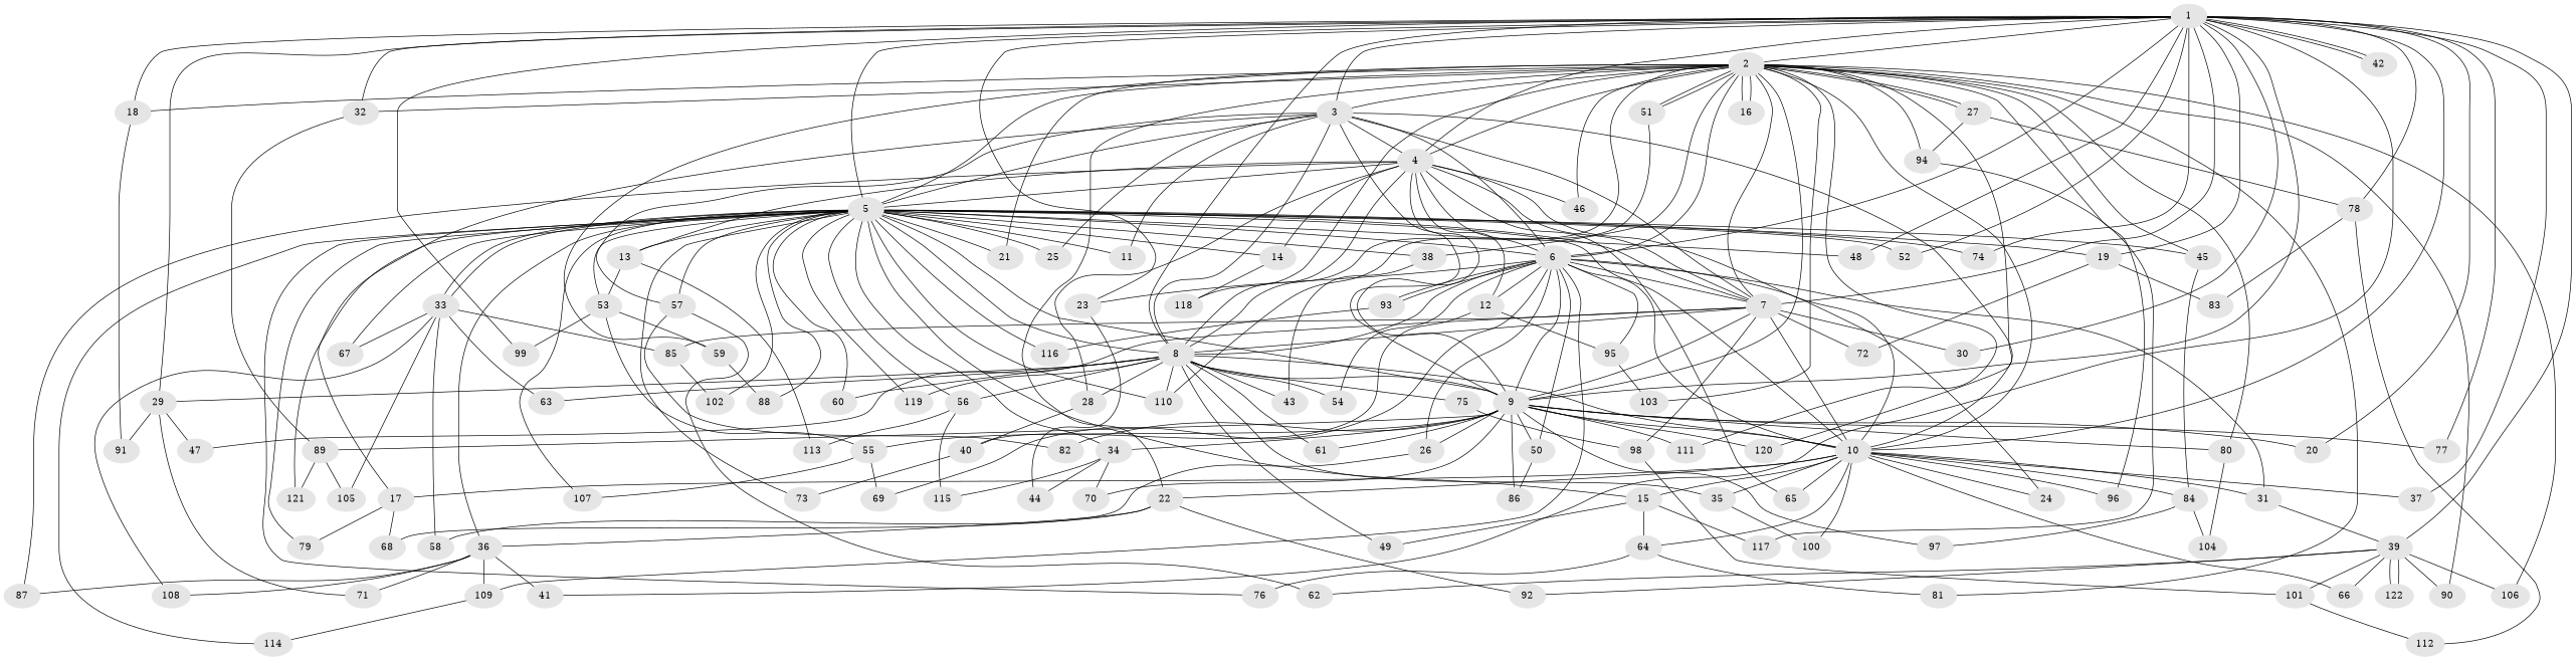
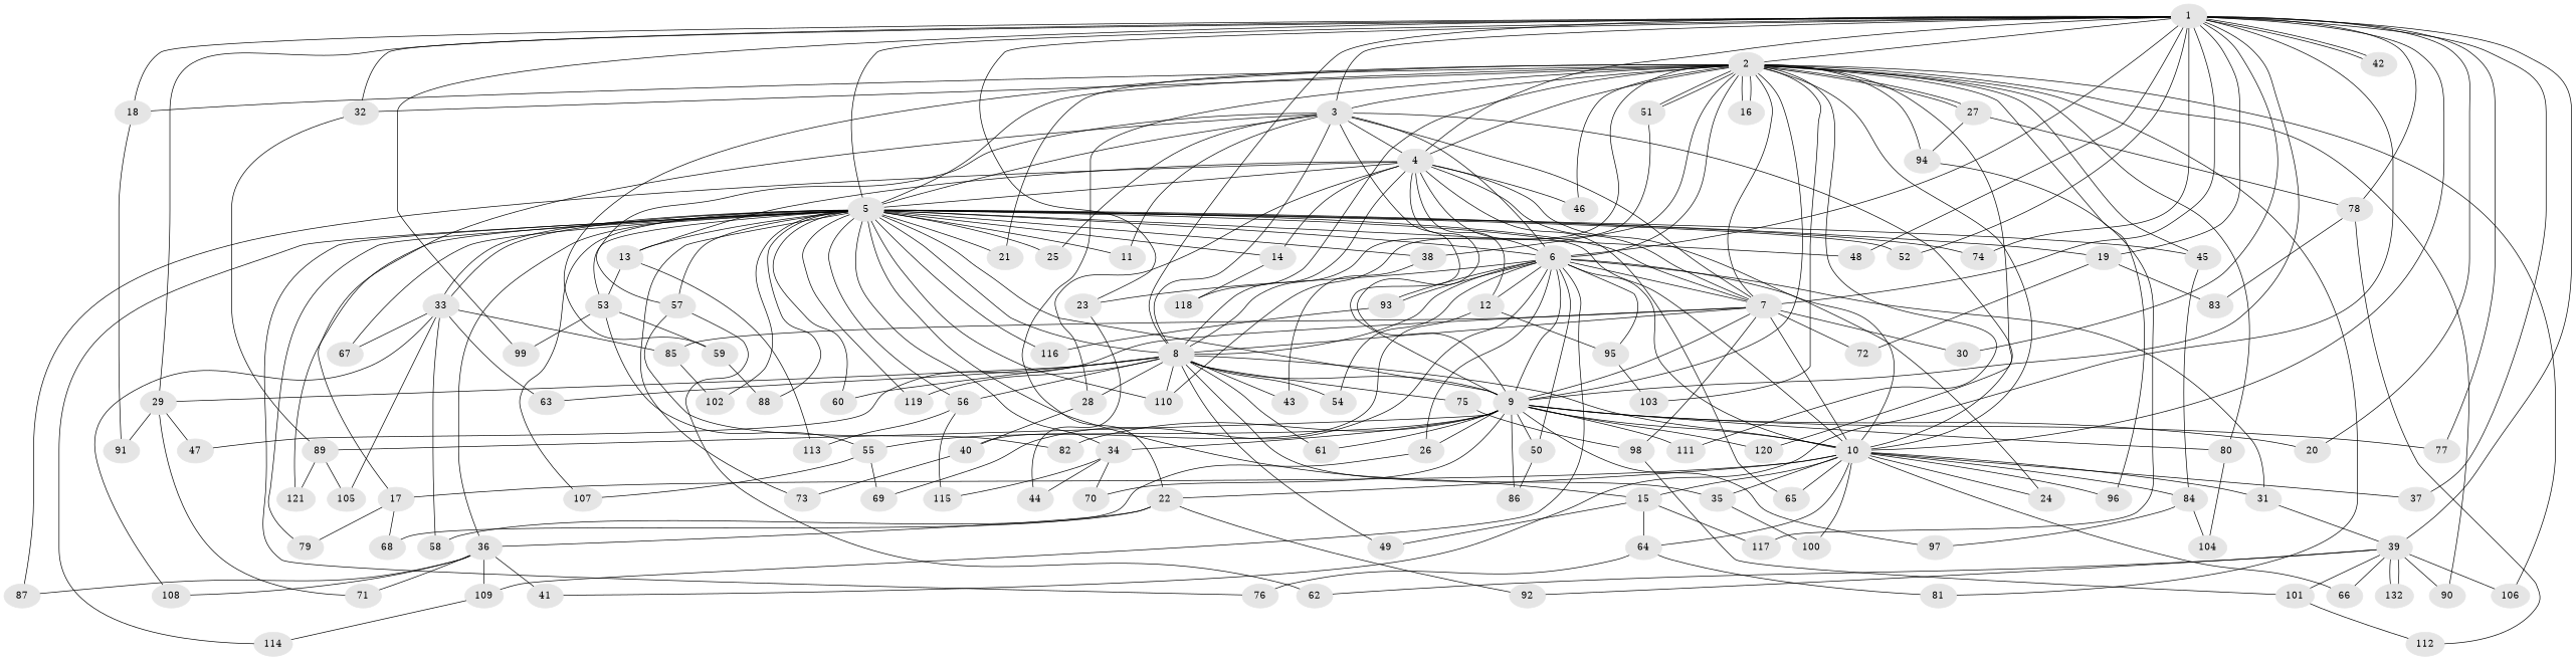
  graph {
    node [color=gray90 style=filled]
    1
    2
    3
    4
    5
    6
    7
    8
    9
    10
    18
    19
    20
    23
    29
    30
    32
    37
    39
    41
    42
    48
    52
    74
    77
    78
    99
    16
    21
    22
    27
    38
    45
    46
    51
    59
    80
    81
    90
    94
    96
    103
    106
    111
    118
    120
    11
    17
    25
    57
    12
    13
    14
    28
    65
    87
    15
    33
    34
    36
    53
    56
    60
    67
    73
    76
    79
    88
    102
    107
    114
    116
    119
    121
    110
    24
    26
    31
    50
    54
    69
    93
    95
    109
    47
    72
    85
    98
    75
    35
    43
    49
    61
    63
    55
    70
    82
    86
    89
    97
    64
    66
    84
    100
    91
    83
    44
    71
    92
    62
    101
-   122
+   122 [label=132]
    112
    58
    104
    117
    68
    40
    113
    105
    108
    115
    1 -- 2
    1 -- 3
    1 -- 4
    1 -- 5
    1 -- 6
    1 -- 7
    1 -- 8
    1 -- 9
    1 -- 10
    1 -- 18
    1 -- 19
    1 -- 20
    1 -- 23
    1 -- 29
    1 -- 30
    1 -- 32
    1 -- 37
    1 -- 39
    1 -- 41
    1 -- 42
    1 -- 42
    1 -- 48
    1 -- 52
    1 -- 74
    1 -- 77
    1 -- 78
    1 -- 99
    2 -- 3
    2 -- 4
    2 -- 5
    2 -- 6
    2 -- 7
    2 -- 8
    2 -- 9
    2 -- 10
    2 -- 18
    2 -- 32
    2 -- 16
    2 -- 16
    2 -- 21
    2 -- 22
    2 -- 27
    2 -- 27
    2 -- 38
    2 -- 45
    2 -- 46
    2 -- 51
    2 -- 51
    2 -- 59
    2 -- 80
    2 -- 81
    2 -- 90
    2 -- 94
    2 -- 96
    2 -- 103
    2 -- 106
    2 -- 111
    2 -- 118
    2 -- 120
    3 -- 4
    3 -- 5
    3 -- 6
    3 -- 7
    3 -- 8
    3 -- 9
    3 -- 10
    3 -- 11
    3 -- 17
    3 -- 25
    3 -- 57
    4 -- 5
    4 -- 6
    4 -- 7
    4 -- 8
    4 -- 9
    4 -- 10
    4 -- 46
    4 -- 12
    4 -- 13
    4 -- 14
    4 -- 28
    4 -- 65
    4 -- 87
    5 -- 6
    5 -- 7
    5 -- 8
    5 -- 9
    5 -- 10
    5 -- 19
    5 -- 48
    5 -- 52
    5 -- 74
    5 -- 21
    5 -- 38
    5 -- 45
    5 -- 11
    5 -- 25
    5 -- 57
    5 -- 13
    5 -- 14
    5 -- 15
    5 -- 33
    5 -- 33
    5 -- 34
    5 -- 36
    5 -- 53
    5 -- 56
    5 -- 60
    5 -- 67
    5 -- 73
    5 -- 76
    5 -- 79
    5 -- 88
    5 -- 102
    5 -- 107
    5 -- 114
    5 -- 116
    5 -- 119
    5 -- 121
    5 -- 110
    6 -- 7
    6 -- 8
    6 -- 9
    6 -- 10
    6 -- 23
    6 -- 12
    6 -- 24
    6 -- 26
    6 -- 31
    6 -- 50
    6 -- 54
    6 -- 69
    6 -- 93
    6 -- 93
    6 -- 95
    6 -- 109
    7 -- 8
    7 -- 9
    7 -- 10
    7 -- 30
    7 -- 47
    7 -- 72
    7 -- 85
    7 -- 98
    8 -- 9
    8 -- 10
    8 -- 29
    8 -- 28
    8 -- 56
    8 -- 60
    8 -- 119
    8 -- 110
    8 -- 54
    8 -- 75
    8 -- 35
    8 -- 43
    8 -- 49
    8 -- 61
    8 -- 63
    9 -- 10
    9 -- 20
    9 -- 77
    9 -- 80
    9 -- 111
    9 -- 120
    9 -- 34
    9 -- 26
    9 -- 50
    9 -- 61
    9 -- 55
    9 -- 70
    9 -- 82
    9 -- 86
    9 -- 89
    9 -- 97
    10 -- 37
    10 -- 22
    10 -- 96
    10 -- 17
    10 -- 65
    10 -- 15
    10 -- 24
    10 -- 31
    10 -- 35
    10 -- 64
    10 -- 66
    10 -- 84
    10 -- 100
    18 -- 91
    19 -- 72
    19 -- 83
    23 -- 44
    29 -- 47
    29 -- 91
    29 -- 71
    32 -- 89
    39 -- 90
    39 -- 106
    39 -- 66
    39 -- 92
    39 -- 62
    39 -- 101
    39 -- 122
    39 -- 122
    78 -- 83
    78 -- 112
    22 -- 36
    22 -- 92
    22 -- 58
    27 -- 78
    27 -- 94
    38 -- 43
    45 -- 84
    51 -- 110
    59 -- 88
    80 -- 104
    94 -- 117
    17 -- 79
    17 -- 68
    57 -- 82
    57 -- 62
    12 -- 95
    12 -- 40
    13 -- 53
    13 -- 113
    14 -- 118
    28 -- 40
    15 -- 49
    15 -- 64
    15 -- 117
    33 -- 67
    33 -- 85
    33 -- 63
    33 -- 58
    33 -- 105
    33 -- 108
    34 -- 70
    34 -- 44
    34 -- 115
    36 -- 41
    36 -- 87
    36 -- 109
    36 -- 71
    36 -- 108
    53 -- 99
    53 -- 59
    53 -- 55
    56 -- 113
    56 -- 115
    26 -- 68
    31 -- 39
    50 -- 86
    93 -- 116
    95 -- 103
    109 -- 114
    85 -- 102
    98 -- 101
    75 -- 98
    35 -- 100
    55 -- 107
    55 -- 69
    89 -- 121
    89 -- 105
    64 -- 81
    64 -- 76
    84 -- 97
    84 -- 104
    101 -- 112
    40 -- 73
  }
